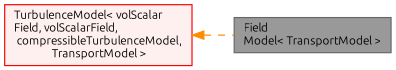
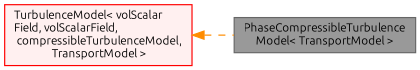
  digraph {
    rankdir=LR
    fontname=Ubuntu
    node [fontname=Ubuntu fontsize=10 shape=box style=filled]
-   n1 [color=gray40 fillcolor=grey60 fontcolor=black height=0.2 label="Field\lModel\< TransportModel \>" width=0.4]
+   n1 [color=gray40 fillcolor=grey60 fontcolor=black height=0.2 label="PhaseCompressibleTurbulence\lModel\< TransportModel \>" width=0.4]
    n2 [color=red fillcolor="#FFF0F0" height=0.2 label="TurbulenceModel\< volScalar\lField, volScalarField,\l compressibleTurbulenceModel,\l TransportModel \>" width=0.4]
    n2 -> n1 [color=darkorange dir=back fontname=Ubuntu fontsize=10 labelfontname=Helvetica labelfontsize=10 style=dashed]
  }
